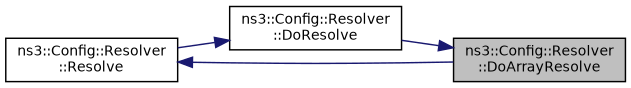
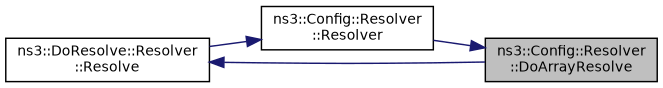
  digraph {
    rankdir=RL
    node [color=black fillcolor=white fontname=Helvetica fontsize=10 shape=record style=filled]
    edge [color=midnightblue dir=back fontname=Helvetica fontsize=10 labelfontname=Helvetica labelfontsize=10 style=solid]
    n1 [fillcolor=grey75 fontcolor=black height=0.2 label="ns3::Config::Resolver\l::DoArrayResolve" width=0.4]
-   n2 [height=0.2 label="ns3::Config::Resolver\l::DoResolve" width=0.4]
-   n3 [height=0.2 label="ns3::Config::Resolver\l::Resolve" width=0.4]
+   n2 [height=0.2 label="ns3::Config::Resolver\l::Resolver" width=0.4]
+   n3 [height=0.2 label="ns3::DoResolve::Resolver\l::Resolve" width=0.4]
    n1 -> n2
    n2 -> n3
    n3 -> n1
  }
